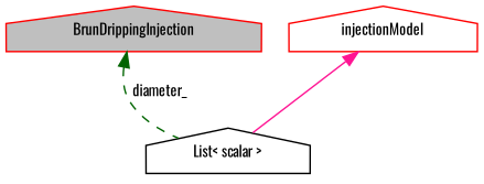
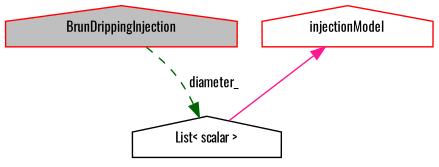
  digraph {
    fontname=Oswald
    node [color=red fontname=Oswald fontsize=10 shape=house]
    edge [dir=back fontname=Oswald fontsize=10 labelfontname=Helvetica labelfontsize=10]
    n1 [fillcolor=grey75 fontcolor=black height=0.2 label=BrunDrippingInjection style=filled width=0.4]
    n2 [height=0.2 label=injectionModel width=0.4]
    n3 [color=black height=0.2 label="List\< scalar \>" width=0.4]
    n2 -> n3 [color=deeppink style=solid]
-   n1 -> n3 [color=darkgreen label=" diameter_" style=dashed]
+   n3 -> n1 [color=darkgreen label=" diameter_" style=dashed]
  }
